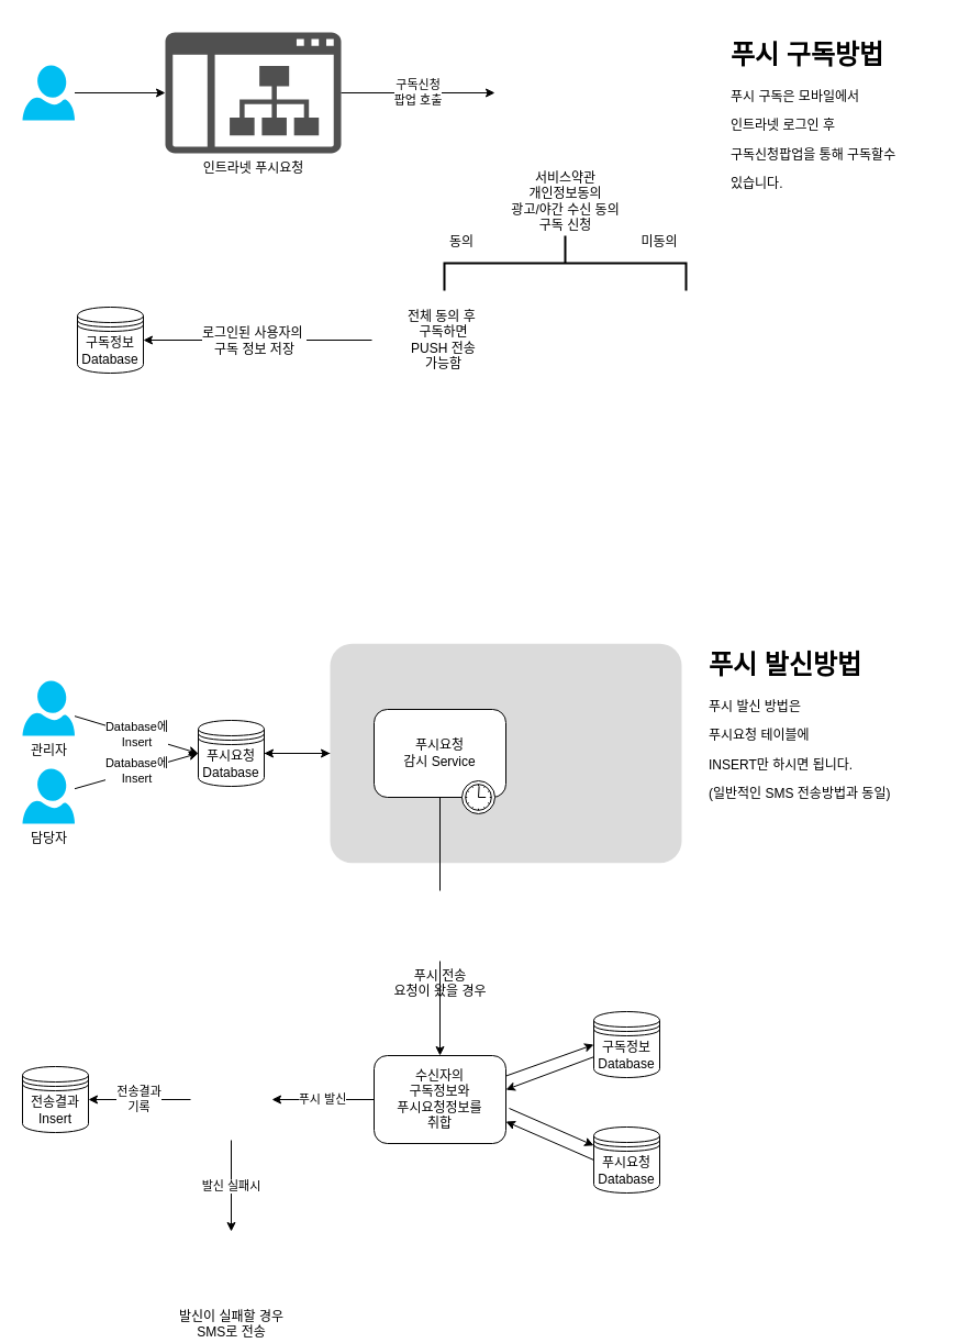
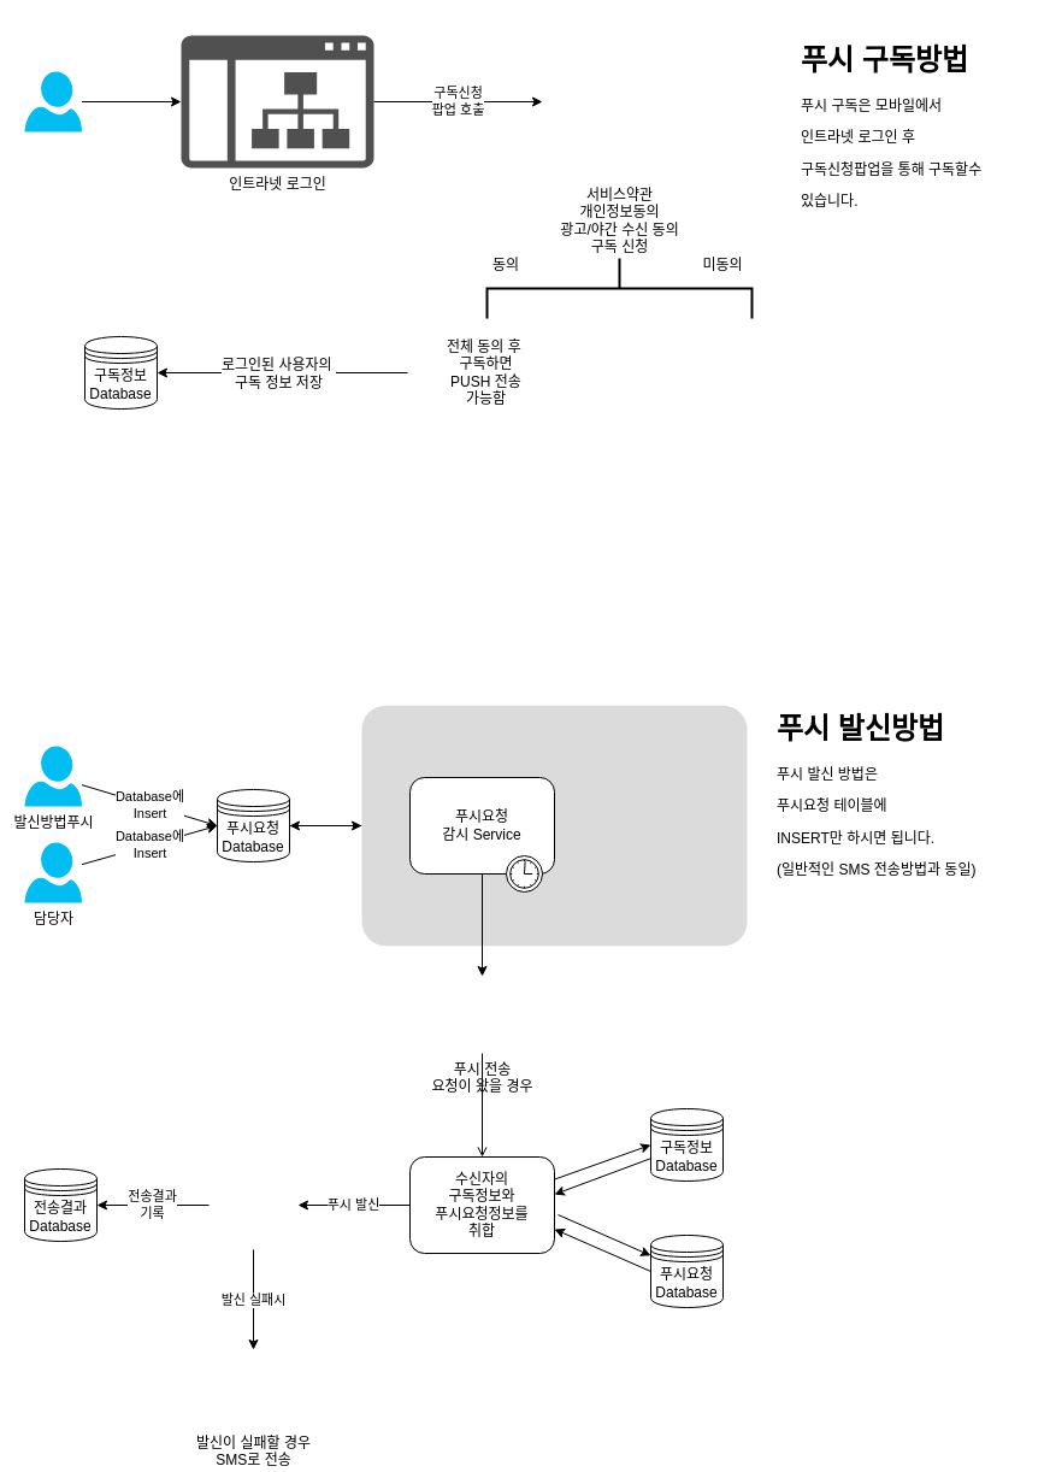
  <mxCell id="0" />
  <mxCell id="1" parent="0" />
  <mxCell id="2" value="" style="group" parent="1" vertex="1" connectable="0"><mxGeometry x="20" y="20" width="671" height="510" as="geometry" /></mxCell>
  <mxCell id="3" value="" style="group" parent="2" vertex="1" connectable="0"><mxGeometry width="671" height="339" as="geometry" /></mxCell>
  <mxCell id="4" value="" style="group" parent="3" vertex="1" connectable="0"><mxGeometry width="671" height="339" as="geometry" /></mxCell>
  <mxCell id="5" value="" style="group" parent="4" vertex="1" connectable="0"><mxGeometry width="671" height="339" as="geometry" /></mxCell>
  <mxCell id="6" value="구독정보&lt;br&gt;Database" style="shape=datastore;whiteSpace=wrap;html=1;" parent="5" vertex="1"><mxGeometry x="50" y="259" width="60" height="60" as="geometry" /></mxCell>
- <mxCell id="7" value="인트라넷 푸시요청" style="pointerEvents=1;shadow=0;dashed=0;html=1;strokeColor=none;fillColor=#505050;labelPosition=center;verticalLabelPosition=bottom;verticalAlign=top;outlineConnect=0;align=center;shape=mxgraph.office.sites.subsite;" parent="5" vertex="1"><mxGeometry x="130" y="9" width="160" height="110" as="geometry" /></mxCell>
+ <mxCell id="7" value="인트라넷 로그인" style="pointerEvents=1;shadow=0;dashed=0;html=1;strokeColor=none;fillColor=#505050;labelPosition=center;verticalLabelPosition=bottom;verticalAlign=top;outlineConnect=0;align=center;shape=mxgraph.office.sites.subsite;" parent="5" vertex="1"><mxGeometry x="130" y="9" width="160" height="110" as="geometry" /></mxCell>
  <mxCell id="8" style="edgeStyle=orthogonalEdgeStyle;rounded=0;orthogonalLoop=1;jettySize=auto;html=1;" parent="5" source="9" target="7" edge="1"><mxGeometry relative="1" as="geometry" /></mxCell>
  <mxCell id="9" value="" style="verticalLabelPosition=bottom;html=1;verticalAlign=top;align=center;strokeColor=none;fillColor=#00BEF2;shape=mxgraph.azure.user;" parent="5" vertex="1"><mxGeometry y="39" width="47.5" height="50" as="geometry" /></mxCell>
  <mxCell id="10" value="서비스약관&lt;br&gt;개인정보동의&lt;br&gt;광고/야간 수신 동의&lt;br&gt;구독 신청" style="shape=image;html=1;verticalAlign=top;verticalLabelPosition=bottom;labelBackgroundColor=#ffffff;imageAspect=0;aspect=fixed;image=https://cdn3.iconfinder.com/data/icons/streamline-icon-set-free-pack/48/Streamline-17-128.png" parent="5" vertex="1"><mxGeometry x="430" width="128" height="128" as="geometry" /></mxCell>
  <mxCell id="11" value="구독신청&lt;br&gt;팝업 호출" style="edgeStyle=orthogonalEdgeStyle;rounded=0;orthogonalLoop=1;jettySize=auto;html=1;exitX=1;exitY=0.5;exitDx=0;exitDy=0;exitPerimeter=0;" parent="5" source="7" target="10" edge="1"><mxGeometry relative="1" as="geometry" /></mxCell>
  <mxCell id="12" value="" style="strokeWidth=2;html=1;shape=mxgraph.flowchart.annotation_2;align=left;labelPosition=right;pointerEvents=1;rotation=90;" parent="5" vertex="1"><mxGeometry x="469" y="109" width="50" height="220" as="geometry" /></mxCell>
  <mxCell id="13" style="edgeStyle=none;rounded=0;orthogonalLoop=1;jettySize=auto;html=1;entryX=1;entryY=0.5;entryDx=0;entryDy=0;endArrow=classic;endFill=1;" parent="5" source="15" target="6" edge="1"><mxGeometry relative="1" as="geometry" /></mxCell>
  <mxCell id="14" value="로그인된 사용자의&amp;nbsp;&lt;br&gt;구독 정보 저장" style="text;html=1;align=center;verticalAlign=middle;resizable=0;points=[];labelBackgroundColor=#ffffff;" parent="13" vertex="1" connectable="0"><mxGeometry x="-0.344" relative="1" as="geometry"><mxPoint x="-40" as="offset" /></mxGeometry></mxCell>
  <mxCell id="15" value="전체 동의 후&amp;nbsp;&lt;br&gt;구독하면&lt;br&gt;PUSH 전송&lt;br&gt;가능함&lt;br&gt;" style="text;html=1;strokeColor=none;fillColor=none;align=center;verticalAlign=middle;whiteSpace=wrap;rounded=0;" parent="5" vertex="1"><mxGeometry x="318" y="249" width="131" height="80" as="geometry" /></mxCell>
  <mxCell id="16" value="동의" style="text;html=1;strokeColor=none;fillColor=none;align=center;verticalAlign=middle;whiteSpace=wrap;rounded=0;" parent="5" vertex="1"><mxGeometry x="380" y="190" width="40" height="20" as="geometry" /></mxCell>
  <mxCell id="17" value="미동의" style="text;html=1;strokeColor=none;fillColor=none;align=center;verticalAlign=middle;whiteSpace=wrap;rounded=0;" parent="5" vertex="1"><mxGeometry x="560" y="190" width="40" height="20" as="geometry" /></mxCell>
  <mxCell id="18" value="&lt;h1&gt;푸시 발신방법&lt;/h1&gt;&lt;p&gt;푸시 발신 방법은&lt;/p&gt;&lt;p&gt;푸시요청 테이블에&lt;/p&gt;&lt;p&gt;INSERT만 하시면&amp;nbsp;&lt;span&gt;됩니다.&lt;/span&gt;&lt;/p&gt;&lt;p&gt;(일반적인 SMS 전송방법과 동일)&lt;/p&gt;" style="text;html=1;strokeColor=none;fillColor=none;spacing=5;spacingTop=-20;whiteSpace=wrap;overflow=hidden;rounded=0;" parent="1" vertex="1"><mxGeometry x="640" y="585.25" width="190" height="154.75" as="geometry" /></mxCell>
  <mxCell id="19" value="" style="group" parent="1" vertex="1" connectable="0"><mxGeometry x="20" y="585.25" width="600" height="598.75" as="geometry" /></mxCell>
  <mxCell id="20" value="" style="group" parent="19" vertex="1" connectable="0"><mxGeometry width="600" height="598.75" as="geometry" /></mxCell>
  <mxCell id="21" value="" style="group" parent="20" vertex="1" connectable="0"><mxGeometry width="600" height="542.38" as="geometry" /></mxCell>
  <mxCell id="22" value="푸시요청&lt;br&gt;Database" style="shape=datastore;whiteSpace=wrap;html=1;" parent="21" vertex="1"><mxGeometry x="160" y="69.75" width="60" height="60" as="geometry" /></mxCell>
  <mxCell id="23" value="Database에 &lt;br&gt;Insert" style="edgeStyle=none;rounded=0;orthogonalLoop=1;jettySize=auto;html=1;entryX=0;entryY=0.5;entryDx=0;entryDy=0;endArrow=classic;endFill=1;" parent="21" source="24" target="22" edge="1"><mxGeometry relative="1" as="geometry" /></mxCell>
- <mxCell id="24" value="관리자" style="verticalLabelPosition=bottom;html=1;verticalAlign=top;align=center;strokeColor=none;fillColor=#00BEF2;shape=mxgraph.azure.user;" parent="21" vertex="1"><mxGeometry y="33.75" width="47.5" height="50" as="geometry" /></mxCell>
+ <mxCell id="24" value="발신방법푸시" style="verticalLabelPosition=bottom;html=1;verticalAlign=top;align=center;strokeColor=none;fillColor=#00BEF2;shape=mxgraph.azure.user;" parent="21" vertex="1"><mxGeometry y="33.75" width="47.5" height="50" as="geometry" /></mxCell>
  <mxCell id="25" value="Database에&lt;br&gt;Insert" style="edgeStyle=none;rounded=0;orthogonalLoop=1;jettySize=auto;html=1;entryX=0;entryY=0.5;entryDx=0;entryDy=0;endArrow=classic;endFill=1;" parent="21" source="26" target="22" edge="1"><mxGeometry relative="1" as="geometry" /></mxCell>
  <mxCell id="26" value="담당자" style="verticalLabelPosition=bottom;html=1;verticalAlign=top;align=center;strokeColor=none;fillColor=#00BEF2;shape=mxgraph.azure.user;" parent="21" vertex="1"><mxGeometry y="113.75" width="47.5" height="50" as="geometry" /></mxCell>
  <mxCell id="27" value="구독정보&lt;br&gt;Database" style="shape=datastore;whiteSpace=wrap;html=1;" parent="21" vertex="1"><mxGeometry x="520" y="334.75" width="60" height="60" as="geometry" /></mxCell>
  <mxCell id="28" value="푸시 전송&lt;br&gt;요청이 왔을 경우" style="shape=image;html=1;verticalAlign=top;verticalLabelPosition=bottom;labelBackgroundColor=#ffffff;imageAspect=0;aspect=fixed;image=https://cdn2.iconfinder.com/data/icons/font-awesome/1792/exclamation-circle-128.png" parent="21" vertex="1"><mxGeometry x="348" y="224.75" width="64" height="64" as="geometry" /></mxCell>
- <mxCell id="29" value="전송결과&lt;br&gt;Insert" style="shape=datastore;whiteSpace=wrap;html=1;" parent="21" vertex="1"><mxGeometry y="384.75" width="60" height="60" as="geometry" /></mxCell>
+ <mxCell id="29" value="전송결과&lt;br&gt;Database" style="shape=datastore;whiteSpace=wrap;html=1;" parent="21" vertex="1"><mxGeometry y="384.75" width="60" height="60" as="geometry" /></mxCell>
  <mxCell id="30" style="edgeStyle=none;rounded=1;jumpStyle=gap;orthogonalLoop=1;jettySize=auto;html=1;entryX=1;entryY=0.5;entryDx=0;entryDy=0;endArrow=classic;endFill=1;strokeColor=#000000;exitX=0;exitY=0.5;exitDx=0;exitDy=0;" parent="21" source="32" target="22" edge="1"><mxGeometry relative="1" as="geometry"><mxPoint x="300" y="99.179" as="sourcePoint" /></mxGeometry></mxCell>
  <mxCell id="31" value="" style="group" parent="21" vertex="1" connectable="0"><mxGeometry x="280" width="320" height="199.5" as="geometry" /></mxCell>
  <mxCell id="32" value="" style="rounded=1;arcSize=10;strokeColor=none;fillColor=#DBDBDB;gradientColor=none;" parent="31" vertex="1"><mxGeometry width="320" height="199.5" as="geometry" /></mxCell>
  <mxCell id="33" value="푸시요청&lt;br&gt;감시 Service" style="html=1;whiteSpace=wrap;rounded=1;" parent="31" vertex="1"><mxGeometry x="40" y="59.75" width="120" height="80" as="geometry" /></mxCell>
  <mxCell id="34" value="" style="shape=mxgraph.bpmn.timer_start;perimeter=ellipsePerimeter;html=1;verticalLabelPosition=bottom;labelBackgroundColor=#ffffff;verticalAlign=top;outlineConnect=0;" parent="33" vertex="1"><mxGeometry x="1" y="1" width="30" height="30" relative="1" as="geometry"><mxPoint x="-40" y="-15" as="offset" /></mxGeometry></mxCell>
  <mxCell id="35" style="edgeStyle=none;rounded=1;jumpStyle=gap;orthogonalLoop=1;jettySize=auto;html=1;entryX=0;entryY=0.5;entryDx=0;entryDy=0;endArrow=classic;endFill=1;strokeColor=#000000;" parent="21" source="22" target="32" edge="1"><mxGeometry relative="1" as="geometry"><mxPoint x="300" y="98.75" as="targetPoint" /></mxGeometry></mxCell>
- <mxCell id="36" style="edgeStyle=none;rounded=1;jumpStyle=gap;orthogonalLoop=1;jettySize=auto;html=1;endArrow=none;endFill=1;strokeColor=#000000;" parent="21" source="33" target="28" edge="1"><mxGeometry relative="1" as="geometry" /></mxCell>
+ <mxCell id="36" style="edgeStyle=none;rounded=1;jumpStyle=gap;orthogonalLoop=1;jettySize=auto;html=1;endArrow=classic;endFill=1;strokeColor=#000000;" parent="21" source="33" target="28" edge="1"><mxGeometry relative="1" as="geometry" /></mxCell>
  <mxCell id="37" value="푸시요청&lt;br&gt;Database" style="shape=datastore;whiteSpace=wrap;html=1;" parent="21" vertex="1"><mxGeometry x="520" y="439.75" width="60" height="60" as="geometry" /></mxCell>
  <mxCell id="38" style="edgeStyle=none;rounded=1;jumpStyle=gap;orthogonalLoop=1;jettySize=auto;html=1;entryX=0;entryY=0.5;entryDx=0;entryDy=0;endArrow=classic;endFill=1;strokeColor=#000000;" parent="21" source="40" target="27" edge="1"><mxGeometry relative="1" as="geometry" /></mxCell>
  <mxCell id="39" style="edgeStyle=none;rounded=1;jumpStyle=gap;orthogonalLoop=1;jettySize=auto;html=1;endArrow=classic;endFill=1;strokeColor=#000000;exitX=1.025;exitY=0.6;exitDx=0;exitDy=0;exitPerimeter=0;" parent="21" source="40" target="37" edge="1"><mxGeometry relative="1" as="geometry" /></mxCell>
  <mxCell id="40" value="수신자의&lt;br&gt;구독정보와&lt;br&gt;푸시요청정보를&lt;br&gt;취합" style="shape=ext;rounded=1;html=1;whiteSpace=wrap;" parent="21" vertex="1"><mxGeometry x="320" y="374.75" width="120" height="80" as="geometry" /></mxCell>
  <mxCell id="41" style="edgeStyle=none;rounded=1;jumpStyle=gap;orthogonalLoop=1;jettySize=auto;html=1;entryX=1;entryY=0.388;entryDx=0;entryDy=0;entryPerimeter=0;endArrow=classic;endFill=1;strokeColor=#000000;" parent="21" source="27" target="40" edge="1"><mxGeometry relative="1" as="geometry" /></mxCell>
- <mxCell id="42" style="edgeStyle=none;rounded=1;jumpStyle=gap;orthogonalLoop=1;jettySize=auto;html=1;entryX=0.5;entryY=0;entryDx=0;entryDy=0;endArrow=classic;endFill=1;strokeColor=#000000;" parent="21" source="28" target="40" edge="1"><mxGeometry relative="1" as="geometry" /></mxCell>
+ <mxCell id="42" style="edgeStyle=none;rounded=1;jumpStyle=gap;orthogonalLoop=1;jettySize=auto;html=1;entryX=0.5;entryY=0;entryDx=0;entryDy=0;endArrow=open;endFill=1;strokeColor=#000000;" parent="21" source="28" target="40" edge="1"><mxGeometry relative="1" as="geometry" /></mxCell>
  <mxCell id="43" style="edgeStyle=none;rounded=1;jumpStyle=gap;orthogonalLoop=1;jettySize=auto;html=1;endArrow=classic;endFill=1;strokeColor=#000000;exitX=0;exitY=0.5;exitDx=0;exitDy=0;entryX=1;entryY=0.75;entryDx=0;entryDy=0;" parent="21" source="37" target="40" edge="1"><mxGeometry relative="1" as="geometry"><mxPoint x="440" y="444.75" as="targetPoint" /></mxGeometry></mxCell>
  <mxCell id="44" value="전송결과&lt;br&gt;기록" style="edgeStyle=none;rounded=1;jumpStyle=gap;orthogonalLoop=1;jettySize=auto;html=1;entryX=1;entryY=0.5;entryDx=0;entryDy=0;endArrow=classic;endFill=1;strokeColor=#000000;" parent="21" source="45" target="29" edge="1"><mxGeometry relative="1" as="geometry" /></mxCell>
  <mxCell id="45" value="" style="shape=image;html=1;verticalAlign=top;verticalLabelPosition=bottom;labelBackgroundColor=#ffffff;imageAspect=0;aspect=fixed;image=https://cdn4.iconfinder.com/data/icons/materia-social-free/24/038_028_share_link_friends_send_android_material-128.png" parent="21" vertex="1"><mxGeometry x="153" y="377.75" width="74" height="74" as="geometry" /></mxCell>
  <mxCell id="46" value="푸시 발신" style="edgeStyle=none;rounded=1;jumpStyle=gap;orthogonalLoop=1;jettySize=auto;html=1;endArrow=classic;endFill=1;strokeColor=#000000;" parent="21" source="40" target="45" edge="1"><mxGeometry relative="1" as="geometry" /></mxCell>
  <mxCell id="47" value="발신이 실패할 경우 &lt;br&gt;SMS로 전송&lt;br&gt;" style="shape=image;html=1;verticalAlign=top;verticalLabelPosition=bottom;labelBackgroundColor=#ffffff;imageAspect=0;aspect=fixed;image=https://cdn2.iconfinder.com/data/icons/free-mobile-icon-kit/64/SMS.png" parent="20" vertex="1"><mxGeometry x="158" y="534.75" width="64" height="64" as="geometry" /></mxCell>
  <mxCell id="48" value="발신 실패시" style="edgeStyle=none;rounded=1;jumpStyle=gap;orthogonalLoop=1;jettySize=auto;html=1;endArrow=classic;endFill=1;strokeColor=#000000;" parent="20" source="45" target="47" edge="1"><mxGeometry relative="1" as="geometry" /></mxCell>
  <mxCell id="49" value="&lt;h1&gt;푸시 구독방법&lt;/h1&gt;&lt;p&gt;푸시 구독은 모바일에서&amp;nbsp;&lt;/p&gt;&lt;p&gt;인트라넷 로그인 후&lt;/p&gt;&lt;p&gt;구독신청팝업을 통해 구독할수&amp;nbsp;&lt;/p&gt;&lt;p&gt;있습니다.&lt;/p&gt;" style="text;html=1;strokeColor=none;fillColor=none;spacing=5;spacingTop=-20;whiteSpace=wrap;overflow=hidden;rounded=0;" parent="1" vertex="1"><mxGeometry x="660" y="30" width="190" height="154.75" as="geometry" /></mxCell>
